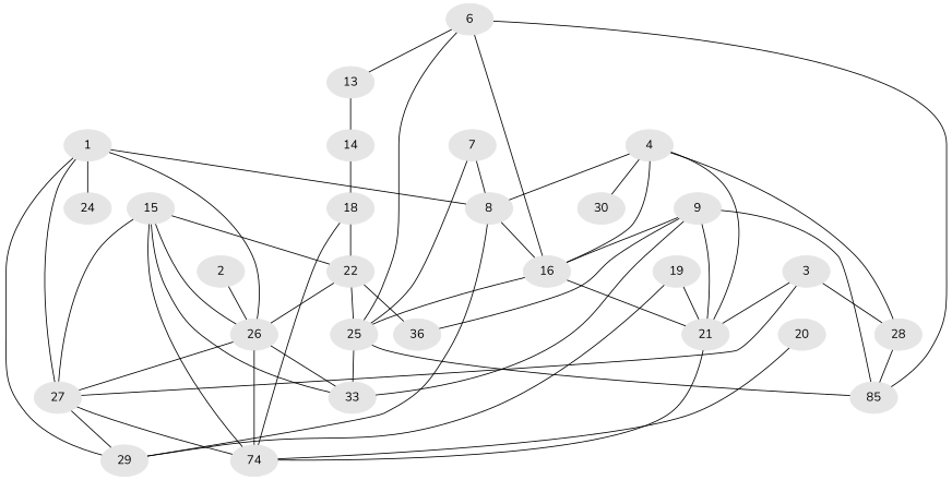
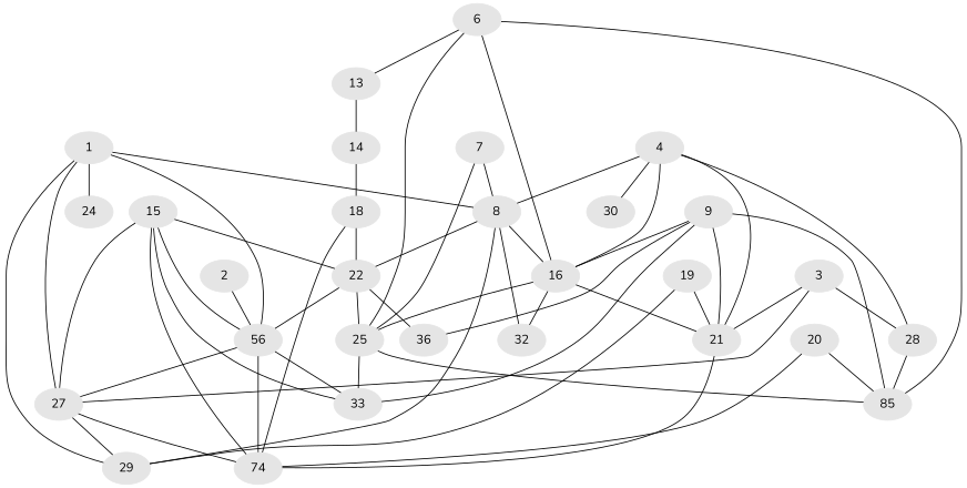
  graph {
    fontname=Nunito
    node [color=gray90 fontname=Nunito style=filled]
    edge [fontname=Nunito weight=1.0]
    1
    8
    24
-   26
+   26 [label=56]
    27
    29
    16
    22
+   32
    33
    n11 [label=74]
    2
    3
    21
    28
    n16 [label=85]
    4
    30
    25
    6
    13
    14
    7
    36
    9
    18
    15
    19
    20
    1 -- 8
    1 -- 24
    1 -- 26
    1 -- 27
    1 -- 29
    8 -- 29
    8 -- 16
+   8 -- 22
+   8 -- 32 [weight=2.0]
    26 -- 27
    26 -- 33
    26 -- n11
    27 -- 29
    27 -- n11
+   16 -- 32
    16 -- 21
    16 -- 25 [weight=2.0]
    22 -- 26 [weight=2.0]
    22 -- 25
    22 -- 36
    2 -- 26
    3 -- 27
    3 -- 21
    3 -- 28
    21 -- n11
    28 -- n16 [weight=2.0]
    4 -- 8
    4 -- 16
    4 -- 21
    4 -- 28 [weight=2.0]
    4 -- 30 [weight=2.0]
    25 -- 33
    25 -- n16
    6 -- 16 [weight=2.0]
    6 -- n16
    6 -- 25 [weight=2.0]
    6 -- 13
    13 -- 14
    14 -- 18
    7 -- 8
    7 -- 25
    9 -- 16
    9 -- 33
    9 -- 21
    9 -- n16
    9 -- 36
    18 -- 22
    18 -- n11
    15 -- 26
    15 -- 27
    15 -- 22
    15 -- 33
    15 -- n11 [weight=2.0]
    19 -- 29
    19 -- 21 [weight=2.0]
    20 -- n11
+   20 -- n16
  }
